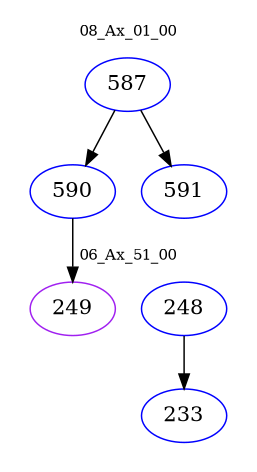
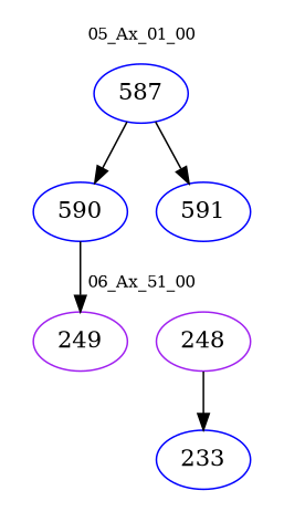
  digraph {
    node [color=blue]
    edge [color=black]
-   n1 [label=248]
+   n1 [color=purple label=248]
    n2 [label=233]
    n3 [color=purple label=249]
    n4 [label=587]
    n5 [label=590]
    n6 [label=591]
    subgraph cluster_1 {
      color=white
      fontsize=10
      label="06_Ax_51_00"
      n1
      n2
      n3
    }
    subgraph cluster_2 {
      color=white
      fontsize=10
-     label="08_Ax_01_00"
+     label="05_Ax_01_00"
      n4
      n5
      n6
    }
    n1 -> n2
    n4 -> n5
    n4 -> n6
    n5 -> n3
  }
